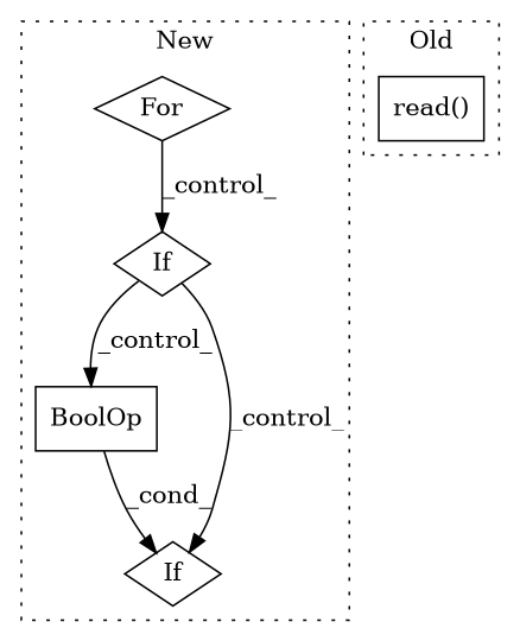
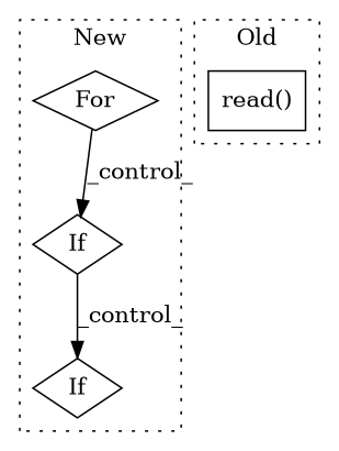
  digraph {
    node [a=96 l=3 shape=diamond]
-   n1 [a=72 l=51 label=BoolOp s=1988 shape=box]
    n2 [label=If s=1985]
    n3 [a=107 l="4,10" label=For s="1837,1856"]
    n4 [label=If s=1866]
    n5 [a=75 l=13 label="read()" s=1500 shape=box]
    subgraph cluster_1 {
      label=New
      style=dotted
-     n1
      n2
      n3
      n4
    }
    subgraph cluster_2 {
      label=Old
      style=dotted
      n5
    }
-   n1 -> n2 [label=_cond_]
    n3 -> n4 [label=_control_]
-   n4 -> n1 [label=_control_]
    n4 -> n2 [label=_control_]
  }
